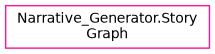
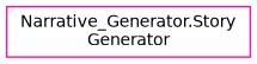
  digraph {
    rankdir=LR
-   n1 [color=deeppink fillcolor=white fontname=Helvetica fontsize=10 height=0.2 label="Narrative_Generator.Story\lGraph" shape=box style=filled width=0.4]
+   n1 [color=deeppink fillcolor=white fontname=Helvetica fontsize=10 height=0.2 label="Narrative_Generator.Story\lGenerator" shape=box style=filled width=0.4]
  }
